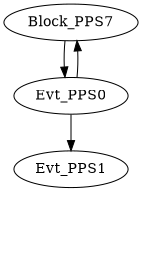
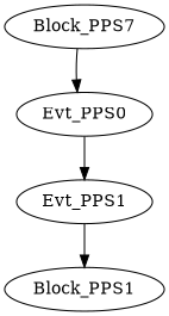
  digraph {
    node [cpu=0 patentry=0 patexit=1 pattern=PPS0_TEST type=tmsg]
    edge [type=defdst]
    n1 [label=Block_PPS7 tperiod=1000000000 type=block]
    Evt_PPS0 [fid=1 par="0x234" patentry=1 patexit=0 tef=0 toffs=0]
    Evt_PPS1 [cpu=1 fid=1 par="0x234" patentry=1 patexit=0 pattern=PPS1_TEST tef=0 toffs=0]
+   Block_PPS1 [cpu=1 pattern=PPS1_TEST tperiod=1000000000 type=blockalign]
    n1 -> Evt_PPS0
-   Evt_PPS0 -> n1
    Evt_PPS0 -> Evt_PPS1
+   Evt_PPS1 -> Block_PPS1
  }
